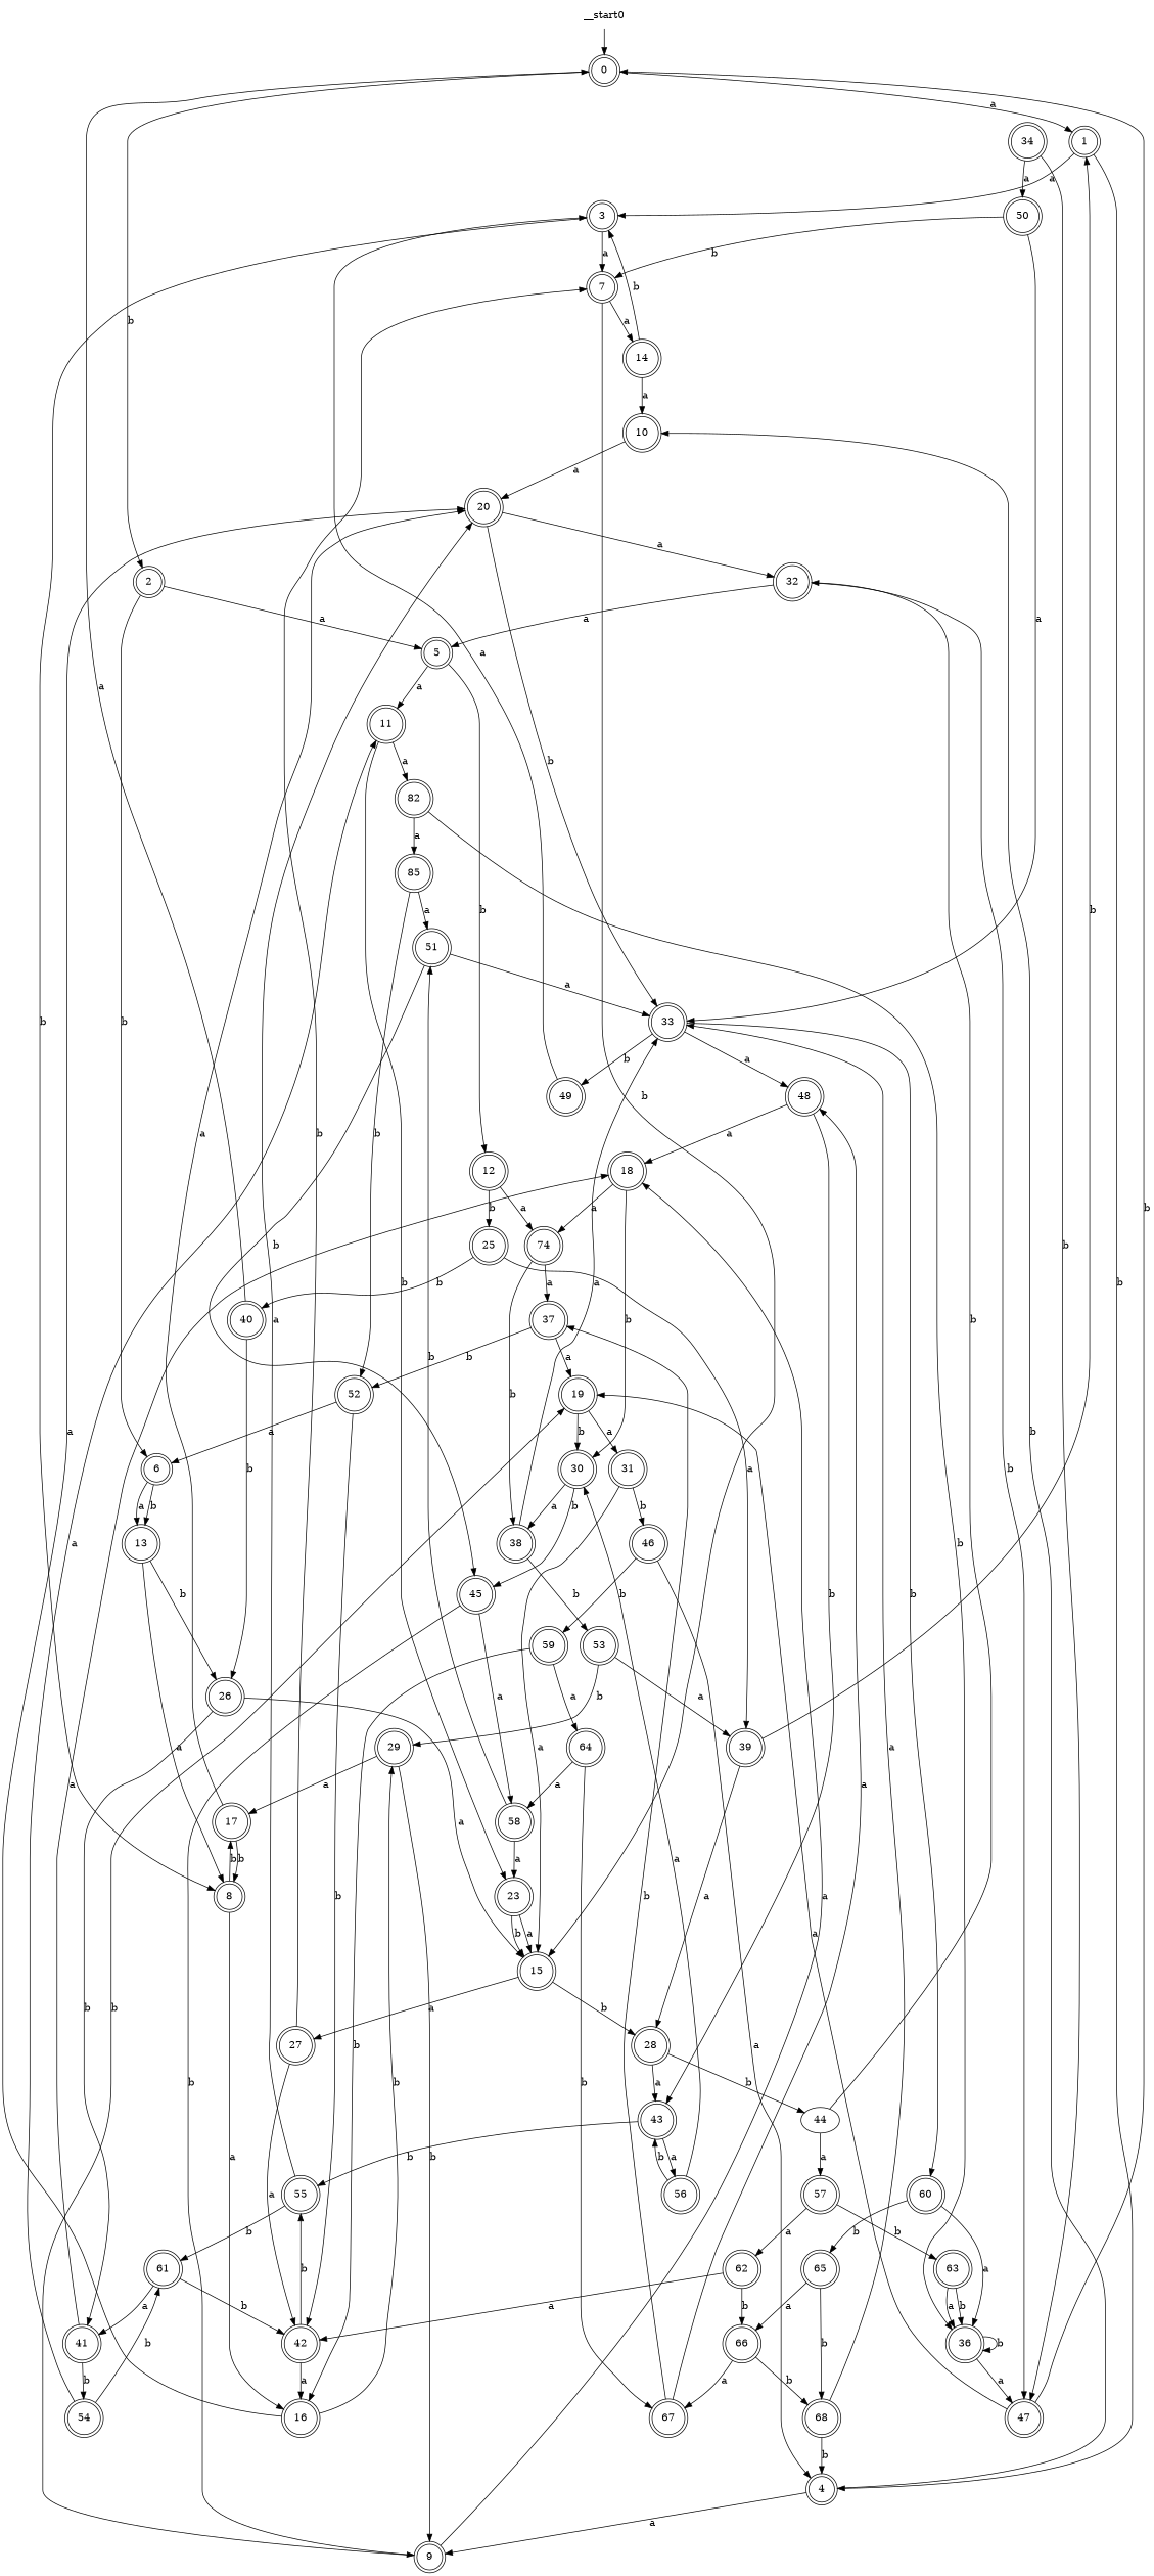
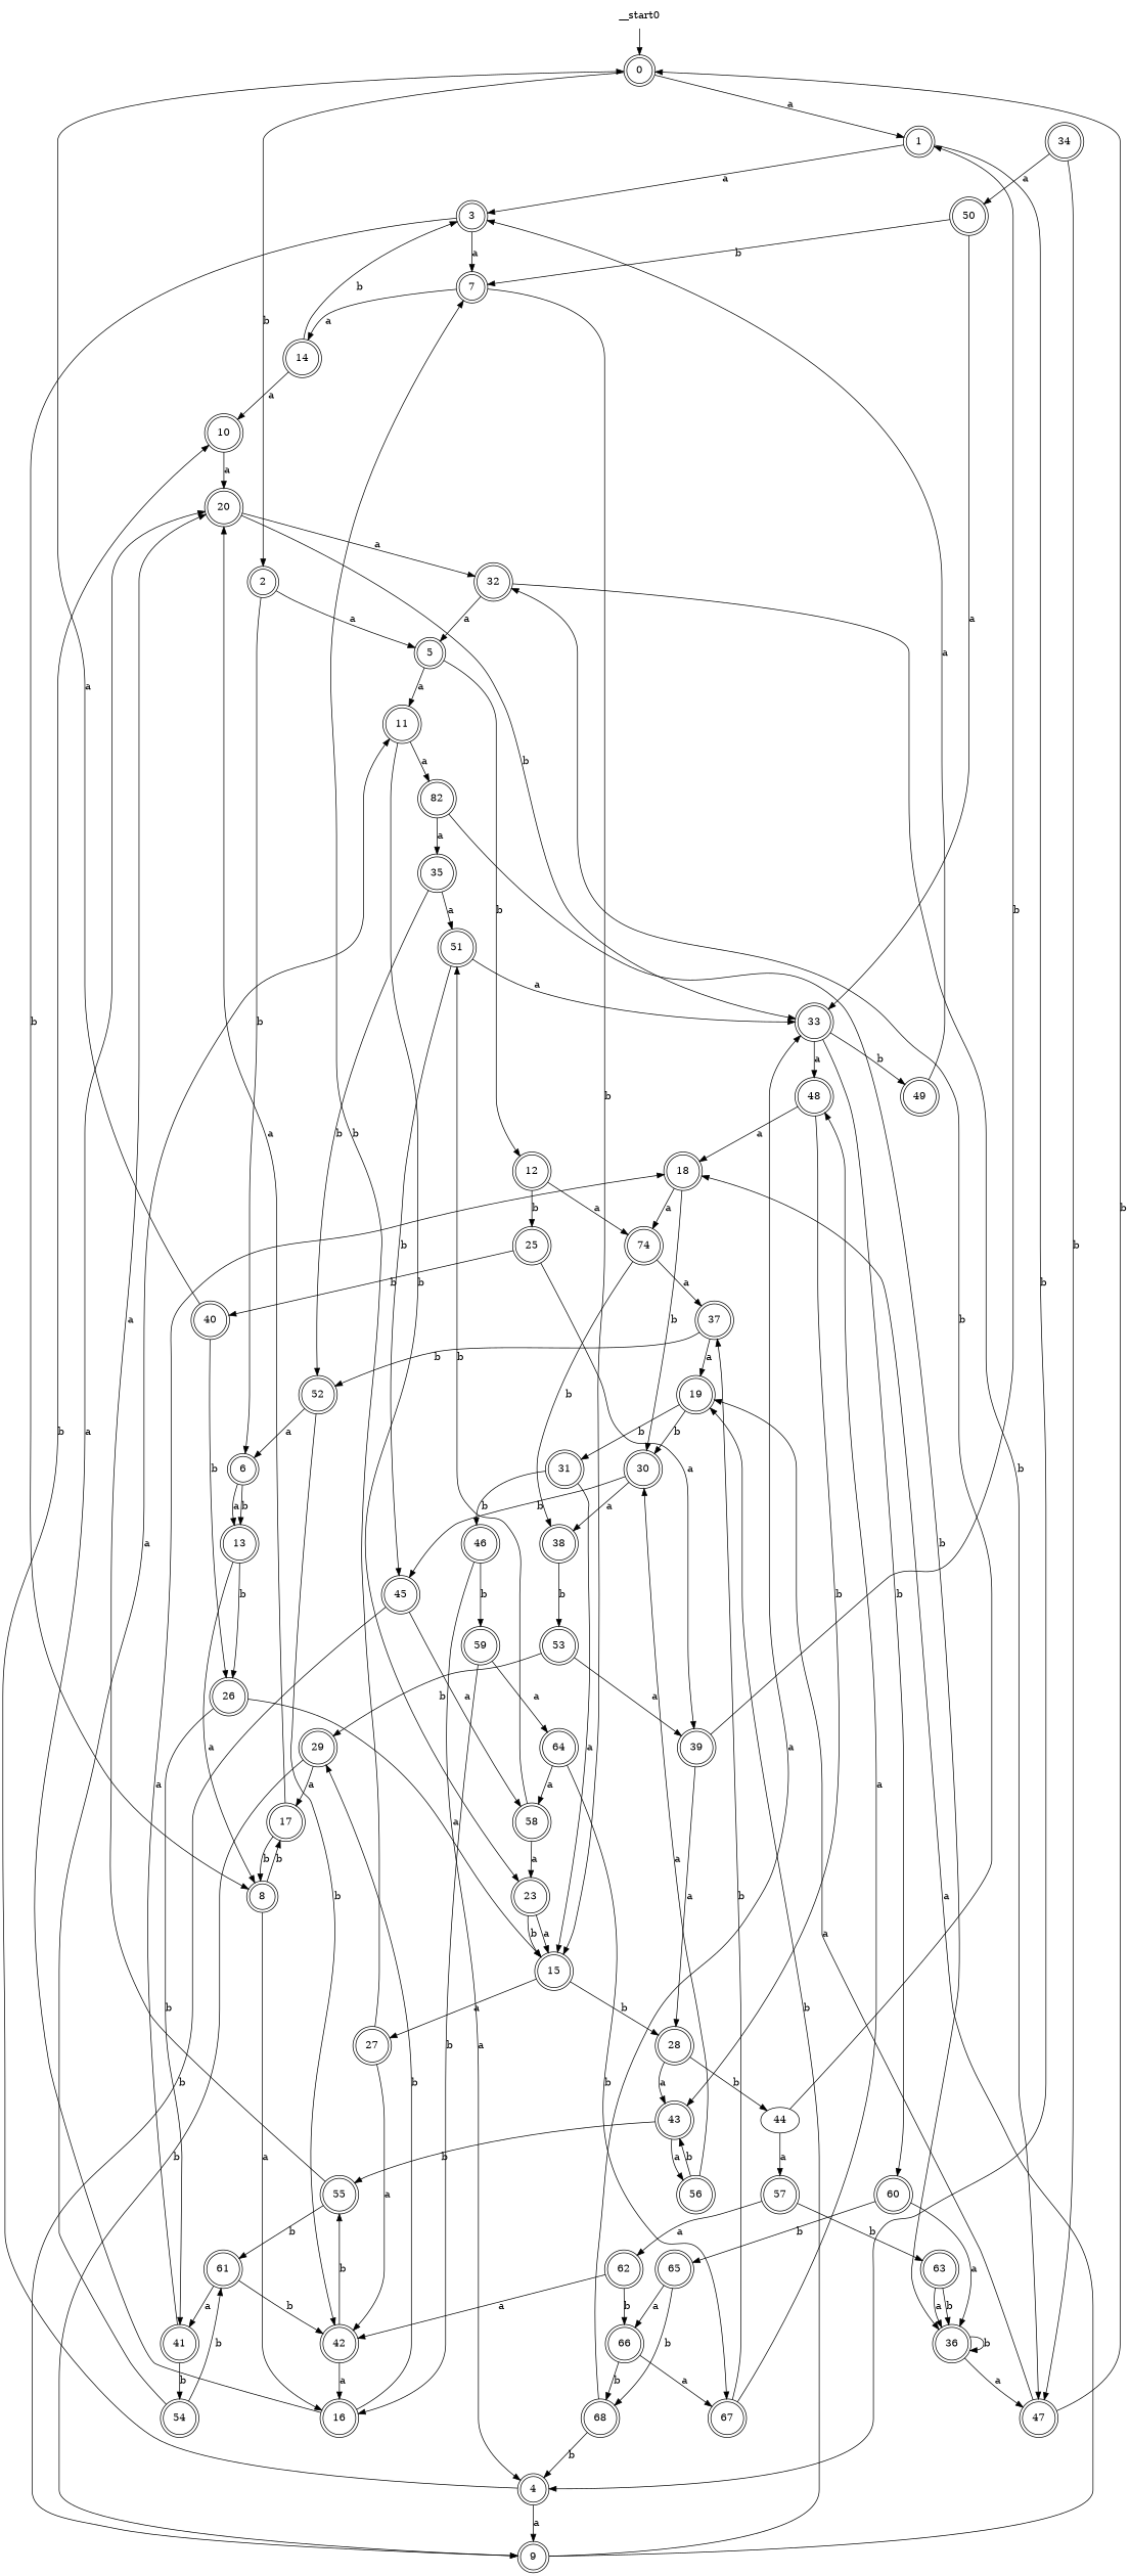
  digraph {
    node [shape=doublecircle]
    __start0 [shape=none]
    0
    1
    2
    3
    4
    5
    6
    7
    8
    9
    10
    11
    12
    13
    14
    15
    16
    17
    18
    19
    20
    n23 [label=82]
    23
    n25 [label=74]
    25
    26
    27
    28
    29
    30
    31
    32
    33
-   35 [label=85]
+   35
    36
    37
    38
    39
    40
    41
    42
    43
    44 [shape=""]
    45
    46
    47
    48
    49
    60
    34
    50
    51
    52
    53
    54
    55
    56
    57
    58
    59
    61
    62
    63
    64
    65
    66
    67
    68
    __start0 -> 0
    0 -> 1 [label=a]
    0 -> 2 [label=b]
    1 -> 3 [label=a]
    1 -> 4 [label=b]
    2 -> 5 [label=a]
    2 -> 6 [label=b]
    3 -> 7 [label=a]
    3 -> 8 [label=b]
    4 -> 9 [label=a]
    4 -> 10 [label=b]
    5 -> 11 [label=a]
    5 -> 12 [label=b]
    6 -> 13 [label=a]
    6 -> 13 [label=b]
    7 -> 14 [label=a]
    7 -> 15 [label=b]
    8 -> 16 [label=a]
    8 -> 17 [label=b]
    9 -> 18 [label=a]
    9 -> 19 [label=b]
    10 -> 20 [label=a]
    11 -> n23 [label=a]
    11 -> 23 [label=b]
    12 -> n25 [label=a]
    12 -> 25 [label=b]
    13 -> 8 [label=a]
    13 -> 26 [label=b]
    14 -> 3 [label=b]
    14 -> 10 [label=a]
    15 -> 27 [label=a]
    15 -> 28 [label=b]
    16 -> 20 [label=a]
    16 -> 29 [label=b]
    17 -> 8 [label=b]
    17 -> 20 [label=a]
    18 -> n25 [label=a]
    18 -> 30 [label=b]
    19 -> 30 [label=b]
-   19 -> 31 [label=a]
+   19 -> 31 [label=b]
    20 -> 32 [label=a]
    20 -> 33 [label=b]
    n23 -> 35 [label=a]
    n23 -> 36 [label=b]
    23 -> 15 [label=a]
    23 -> 15 [label=b]
    n25 -> 37 [label=a]
    n25 -> 38 [label=b]
    25 -> 39 [label=a]
    25 -> 40 [label=b]
    26 -> 15 [label=a]
    26 -> 41 [label=b]
    27 -> 7 [label=b]
    27 -> 42 [label=a]
    28 -> 43 [label=a]
    28 -> 44 [label=b]
    29 -> 9 [label=b]
    29 -> 17 [label=a]
    30 -> 38 [label=a]
    30 -> 45 [label=b]
    31 -> 15 [label=a]
    31 -> 46 [label=b]
    32 -> 5 [label=a]
    32 -> 47 [label=b]
    33 -> 48 [label=a]
    33 -> 49 [label=b]
    33 -> 60 [label=b]
    35 -> 51 [label=a]
    35 -> 52 [label=b]
    36 -> 36 [label=b]
    36 -> 47 [label=a]
    37 -> 19 [label=a]
    37 -> 52 [label=b]
-   38 -> 33 [label=a]
    38 -> 53 [label=b]
    39 -> 1 [label=b]
    39 -> 28 [label=a]
    40 -> 0 [label=a]
    40 -> 26 [label=b]
    41 -> 18 [label=a]
    41 -> 54 [label=b]
    42 -> 16 [label=a]
    42 -> 55 [label=b]
    43 -> 55 [label=b]
    43 -> 56 [label=a]
    44 -> 32 [label=b]
    44 -> 57 [label=a]
    45 -> 9 [label=b]
    45 -> 58 [label=a]
    46 -> 4 [label=a]
    46 -> 59 [label=b]
    47 -> 0 [label=b]
    47 -> 19 [label=a]
    48 -> 18 [label=a]
    48 -> 43 [label=b]
    49 -> 3 [label=a]
    60 -> 36 [label=a]
    60 -> 65 [label=b]
    34 -> 47 [label=b]
    34 -> 50 [label=a]
    50 -> 7 [label=b]
    50 -> 33 [label=a]
    51 -> 33 [label=a]
    51 -> 45 [label=b]
    52 -> 6 [label=a]
    52 -> 42 [label=b]
    53 -> 29 [label=b]
    53 -> 39 [label=a]
    54 -> 11 [label=a]
    54 -> 61 [label=b]
    55 -> 20 [label=a]
    55 -> 61 [label=b]
    56 -> 30 [label=a]
    56 -> 43 [label=b]
    57 -> 62 [label=a]
    57 -> 63 [label=b]
    58 -> 23 [label=a]
    58 -> 51 [label=b]
    59 -> 16 [label=b]
    59 -> 64 [label=a]
    61 -> 41 [label=a]
    61 -> 42 [label=b]
    62 -> 42 [label=a]
    62 -> 66 [label=b]
    63 -> 36 [label=a]
    63 -> 36 [label=b]
    64 -> 58 [label=a]
    64 -> 67 [label=b]
    65 -> 66 [label=a]
    65 -> 68 [label=b]
    66 -> 67 [label=a]
    66 -> 68 [label=b]
    67 -> 37 [label=b]
    67 -> 48 [label=a]
    68 -> 4 [label=b]
    68 -> 33 [label=a]
  }
